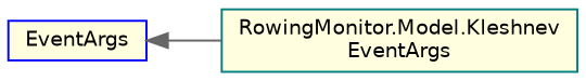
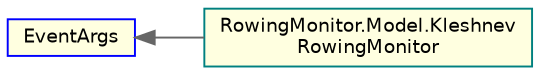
  digraph {
    rankdir=LR
    node [fillcolor=lightyellow fontname=Helvetica fontsize=10 shape=record style=filled]
-   n1 [color=teal fontcolor=black height=0.2 label="RowingMonitor.Model.Kleshnev\lEventArgs" width=0.4]
+   n1 [color=teal fontcolor=black height=0.2 label="RowingMonitor.Model.Kleshnev\lRowingMonitor" width=0.4]
    n2 [color=blue height=0.2 label=EventArgs width=0.4]
    n2 -> n1 [color=gray40 dir=back fontname=Helvetica fontsize=10 labelfontname=Helvetica labelfontsize=10 style=solid]
  }
